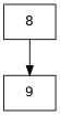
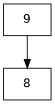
  digraph {
    fontname="DejaVu Serif"
    node [shape=record fontname="DejaVu Serif"]
    n1 [label="{8}"]
    n2 [label="{9}"]
-   n1 -> n2 [fontname="DejaVu Serif"]
+   n2 -> n1 [fontname="DejaVu Serif"]
  }
